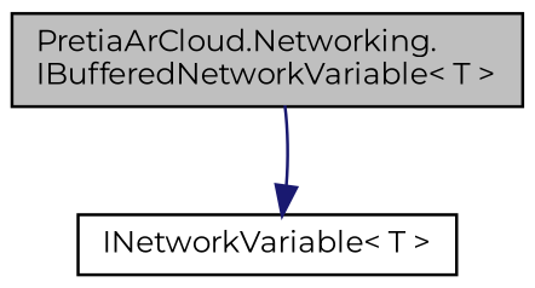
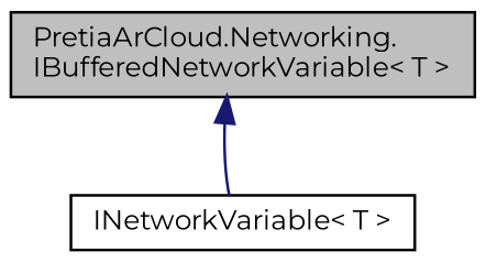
  digraph {
    fontname=Montserrat
    node [color=black fontname=Montserrat fontsize=10 shape=record style=filled]
    n1 [fillcolor=grey75 fontcolor=black height=0.2 label="PretiaArCloud.Networking.\lIBufferedNetworkVariable\< T \>" width=0.4]
    n2 [fillcolor=white height=0.2 label="INetworkVariable\< T \>" width=0.4]
-   n2 -> n1 [color=midnightblue dir=back fontname=Montserrat fontsize=10 labelfontname=Helvetica labelfontsize=10 style=solid]
+   n1 -> n2 [color=midnightblue dir=back fontname=Montserrat fontsize=10 labelfontname=Helvetica labelfontsize=10 style=solid]
  }
